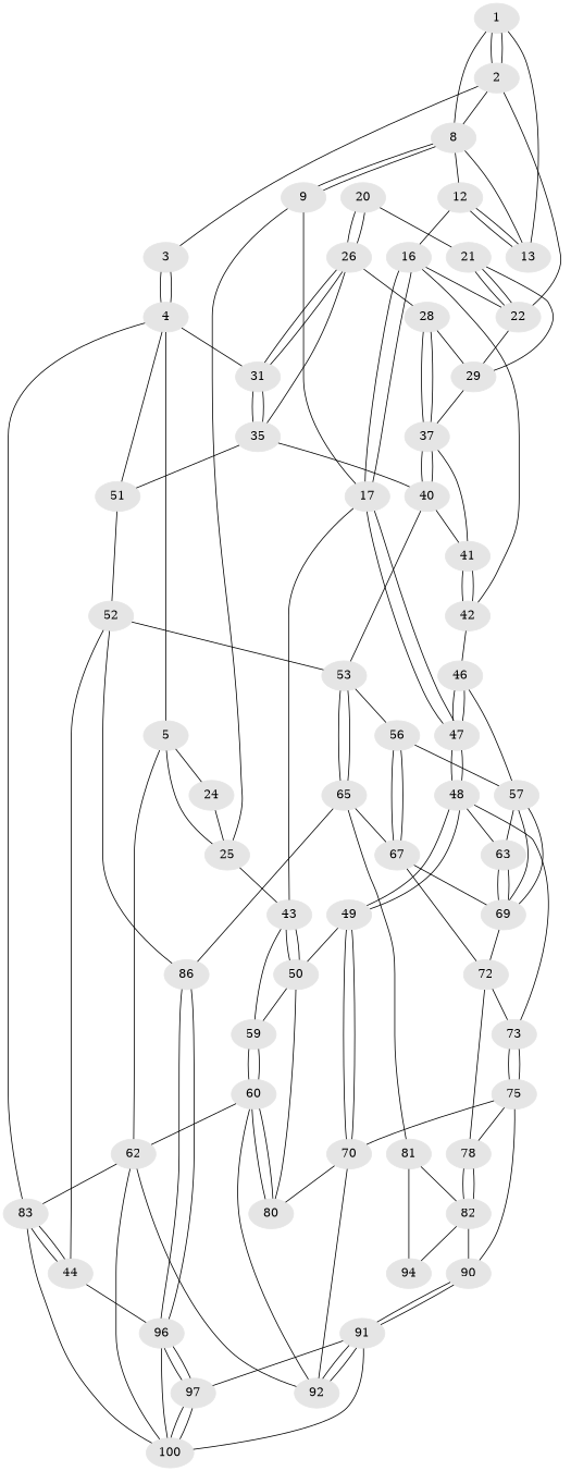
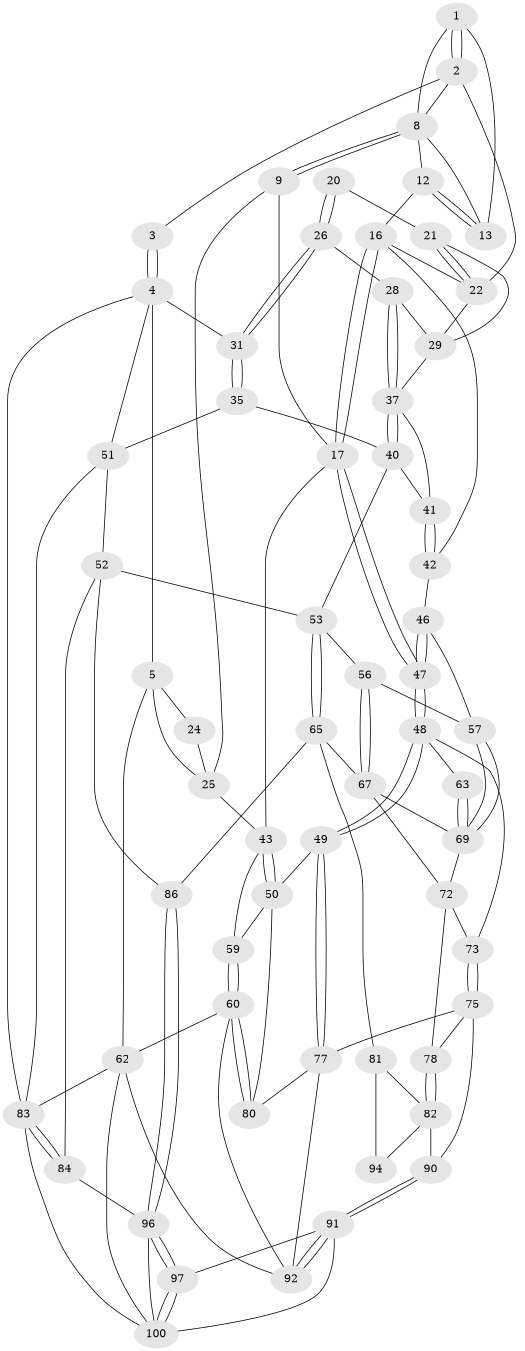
  graph {
    node [color=gray90 style=filled]
    1 [super="+7"]
    2 [super="+11"]
    8 [super="+14"]
    13
    3
    22 [super="+32"]
    12 [super="+15"]
    9 [super="+19"]
    4 [super="+30"]
    16 [super="+34"]
    29 [super="+33"]
    5 [super="+23"]
    31
    51 [super="+55"]
    83 [super="+95"]
    20
    21
    26 [super="+27"]
    24
    25 [super="+36"]
    62 [super="+102"]
    35 [super="+39"]
    52 [super="+85"]
-   84 [label=44]
+   84
    100 [super="+101"]
    43 [super="+44"]
    92 [super="+93"]
    17 [super="+18"]
    47
    42
    46
    50 [super="+68"]
    59
    48 [super="+64"]
    28
    37 [super="+38"]
    40 [super="+45"]
    41
    53 [super="+54"]
    56
    65 [super="+66"]
    57 [super="+58"]
    80
    60 [super="+61"]
    63
    69 [super="+71"]
    49
    73
-   77 [super="+79" label=70]
+   77 [super="+79"]
    75 [super="+76"]
    86 [super="+87"]
    96 [super="+99"]
    67 [super="+70"]
    81 [super="+88"]
    72 [super="+74"]
    82 [super="+89"]
    94
    78
    90
    91 [super="+98"]
    97
    1 -- 2
    1 -- 2
    1 -- 8
    1 -- 13
    2 -- 8
    2 -- 3
    2 -- 22
    8 -- 13
    8 -- 12
    8 -- 9
    8 -- 9
    3 -- 4
    3 -- 4
    22 -- 29
    12 -- 13
    12 -- 13
    12 -- 16
    9 -- 25
    9 -- 17
    4 -- 5
    4 -- 31
    4 -- 51
    4 -- 83
    16 -- 22
    16 -- 17
    16 -- 17
    16 -- 42
    29 -- 37
    5 -- 24
    5 -- 25
    5 -- 62
    31 -- 35
    31 -- 35
+   51 -- 83
    51 -- 52
    83 -- 84
    83 -- 84
    83 -- 100
    20 -- 21
    20 -- 26
    20 -- 26
    21 -- 22
    21 -- 22
    21 -- 29
    26 -- 31
    26 -- 31
-   26 -- 35
    26 -- 28
    24 -- 25
    25 -- 43
    62 -- 83
    62 -- 100
    62 -- 92
    35 -- 51
    35 -- 40
    52 -- 84
    52 -- 53
    52 -- 86
    84 -- 96
    43 -- 50
    43 -- 50
    43 -- 59
    17 -- 43
    17 -- 47
    17 -- 47
    47 -- 48
    47 -- 48
    42 -- 46
    46 -- 47
    46 -- 47
    46 -- 57
    50 -- 59
    50 -- 80
    59 -- 60
    59 -- 60
    48 -- 63
    48 -- 49
    48 -- 49
    48 -- 73
    28 -- 29
    28 -- 37
    28 -- 37
    37 -- 40
    37 -- 40
    37 -- 41
    40 -- 41
    40 -- 53
    41 -- 42
    41 -- 42
    53 -- 56
    53 -- 65
    53 -- 65
    56 -- 57
    56 -- 67
    56 -- 67
    65 -- 86
    65 -- 67
    65 -- 81
-   57 -- 63
    57 -- 69
    57 -- 69
    60 -- 62
    60 -- 92
    60 -- 80
    60 -- 80
    63 -- 69
    63 -- 69
    69 -- 72
    49 -- 50
    49 -- 77
    49 -- 77
    73 -- 75
    73 -- 75
    77 -- 92
    77 -- 80
    75 -- 77
    75 -- 78
    75 -- 90
    86 -- 96
    86 -- 96
    96 -- 100
    96 -- 97
    96 -- 97
    67 -- 69
    67 -- 72
    81 -- 82
    81 -- 94
    72 -- 73
    72 -- 78
    82 -- 94
    82 -- 90
    78 -- 82
    78 -- 82
    90 -- 91
    90 -- 91
    91 -- 100
    91 -- 92
    91 -- 92
    91 -- 97
    97 -- 100
    97 -- 100
  }
